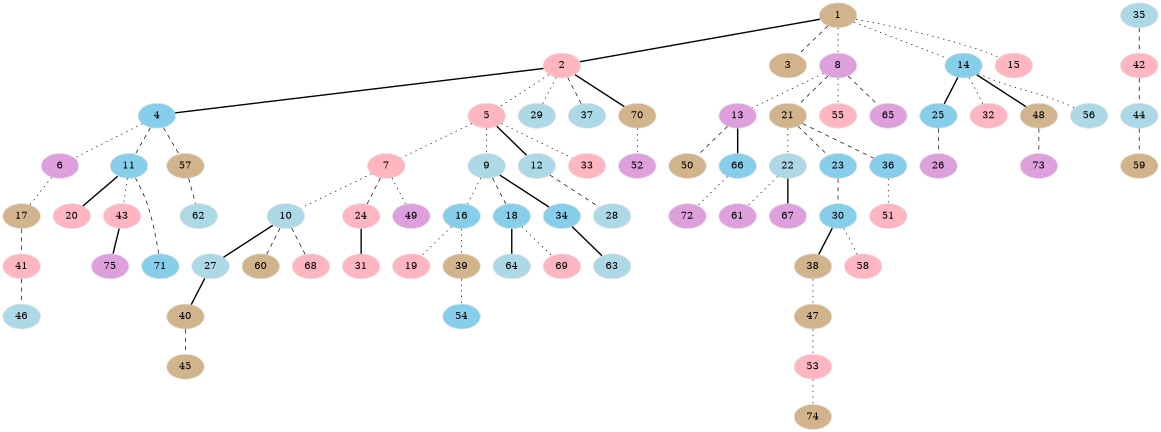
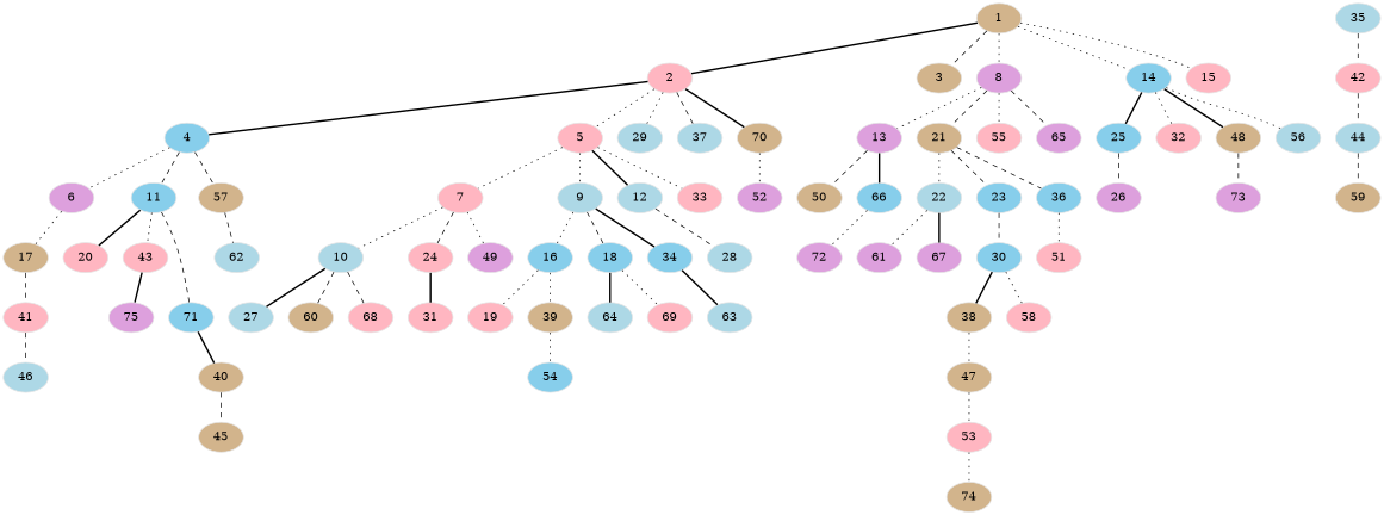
  graph {
    node [color=gray90 fillcolor=lightpink style=filled]
    edge [style=dotted]
    1 [fillcolor=tan]
    2
    3 [fillcolor=tan]
    8 [fillcolor=plum]
    14 [fillcolor=skyblue]
    15
    4 [fillcolor=skyblue]
    5
    29 [fillcolor=lightblue]
    37 [fillcolor=lightblue]
    70 [fillcolor=tan]
    13 [fillcolor=plum]
    21 [fillcolor=tan]
    55
    65 [fillcolor=plum]
    25 [fillcolor=skyblue]
    32
    48 [fillcolor=tan]
    56 [fillcolor=lightblue]
    35 [fillcolor=lightblue]
    42
    6 [fillcolor=plum]
    11 [fillcolor=skyblue]
    57 [fillcolor=tan]
    7
    9 [fillcolor=lightblue]
    12 [fillcolor=lightblue]
    33
    52 [fillcolor=plum]
    17 [fillcolor=tan]
    20
    43
    71 [fillcolor=skyblue]
    62 [fillcolor=lightblue]
    10 [fillcolor=lightblue]
    24
    49 [fillcolor=plum]
    16 [fillcolor=skyblue]
    18 [fillcolor=skyblue]
    34 [fillcolor=skyblue]
    28 [fillcolor=lightblue]
    41
    27 [fillcolor=lightblue]
    60 [fillcolor=tan]
    68
    31
    50 [fillcolor=tan]
    66 [fillcolor=skyblue]
    22 [fillcolor=lightblue]
    23 [fillcolor=skyblue]
    36 [fillcolor=skyblue]
    19
    39 [fillcolor=tan]
    64 [fillcolor=lightblue]
    69
    63 [fillcolor=lightblue]
    40 [fillcolor=tan]
    75 [fillcolor=plum]
    72 [fillcolor=plum]
    26 [fillcolor=plum]
    73 [fillcolor=plum]
    54 [fillcolor=skyblue]
    46 [fillcolor=lightblue]
    61 [fillcolor=plum]
    67 [fillcolor=plum]
    30 [fillcolor=skyblue]
    51
    38 [fillcolor=tan]
    58
    45 [fillcolor=tan]
    47 [fillcolor=tan]
    44 [fillcolor=lightblue]
    53
    59 [fillcolor=tan]
    74 [fillcolor=tan]
    1 -- 2 [style=bold]
    1 -- 3 [style=dashed]
    1 -- 8
    1 -- 14
    1 -- 15
    2 -- 4 [style=bold]
    2 -- 5
    2 -- 29
    2 -- 37 [style=dashed]
    2 -- 70 [style=bold]
    8 -- 13
    8 -- 21 [style=dashed]
    8 -- 55
    8 -- 65 [style=dashed]
    14 -- 25 [style=bold]
    14 -- 32
    14 -- 48 [style=bold]
    14 -- 56
    4 -- 6
    4 -- 11 [style=dashed]
    4 -- 57 [style=dashed]
    5 -- 7
    5 -- 9
    5 -- 12 [style=bold]
    5 -- 33
    70 -- 52
    13 -- 50 [style=dashed]
    13 -- 66 [style=bold]
    21 -- 22
    21 -- 23 [style=dashed]
    21 -- 36 [style=dashed]
    25 -- 26 [style=dashed]
    48 -- 73 [style=dashed]
    35 -- 42 [style=dashed]
    42 -- 44 [style=dashed]
    6 -- 17
    11 -- 20 [style=bold]
    11 -- 43
    11 -- 71 [style=dashed]
    57 -- 62 [style=dashed]
    7 -- 10
    7 -- 24 [style=dashed]
    7 -- 49
    9 -- 16
    9 -- 18 [style=dashed]
    9 -- 34 [style=bold]
    12 -- 28 [style=dashed]
    17 -- 41 [style=dashed]
    43 -- 75 [style=bold]
    10 -- 27 [style=bold]
    10 -- 60 [style=dashed]
    10 -- 68 [style=dashed]
    24 -- 31 [style=bold]
    16 -- 19
    16 -- 39
    18 -- 64 [style=bold]
    18 -- 69
    34 -- 63 [style=bold]
    41 -- 46 [style=dashed]
-   27 -- 40 [style=bold]
+   71 -- 40 [style=bold]
    66 -- 72
    22 -- 61
    22 -- 67 [style=bold]
    23 -- 30 [style=dashed]
    36 -- 51
    39 -- 54
    40 -- 45 [style=dashed]
    30 -- 38 [style=bold]
    30 -- 58
    38 -- 47
    47 -- 53
    44 -- 59 [style=dashed]
    53 -- 74
  }
